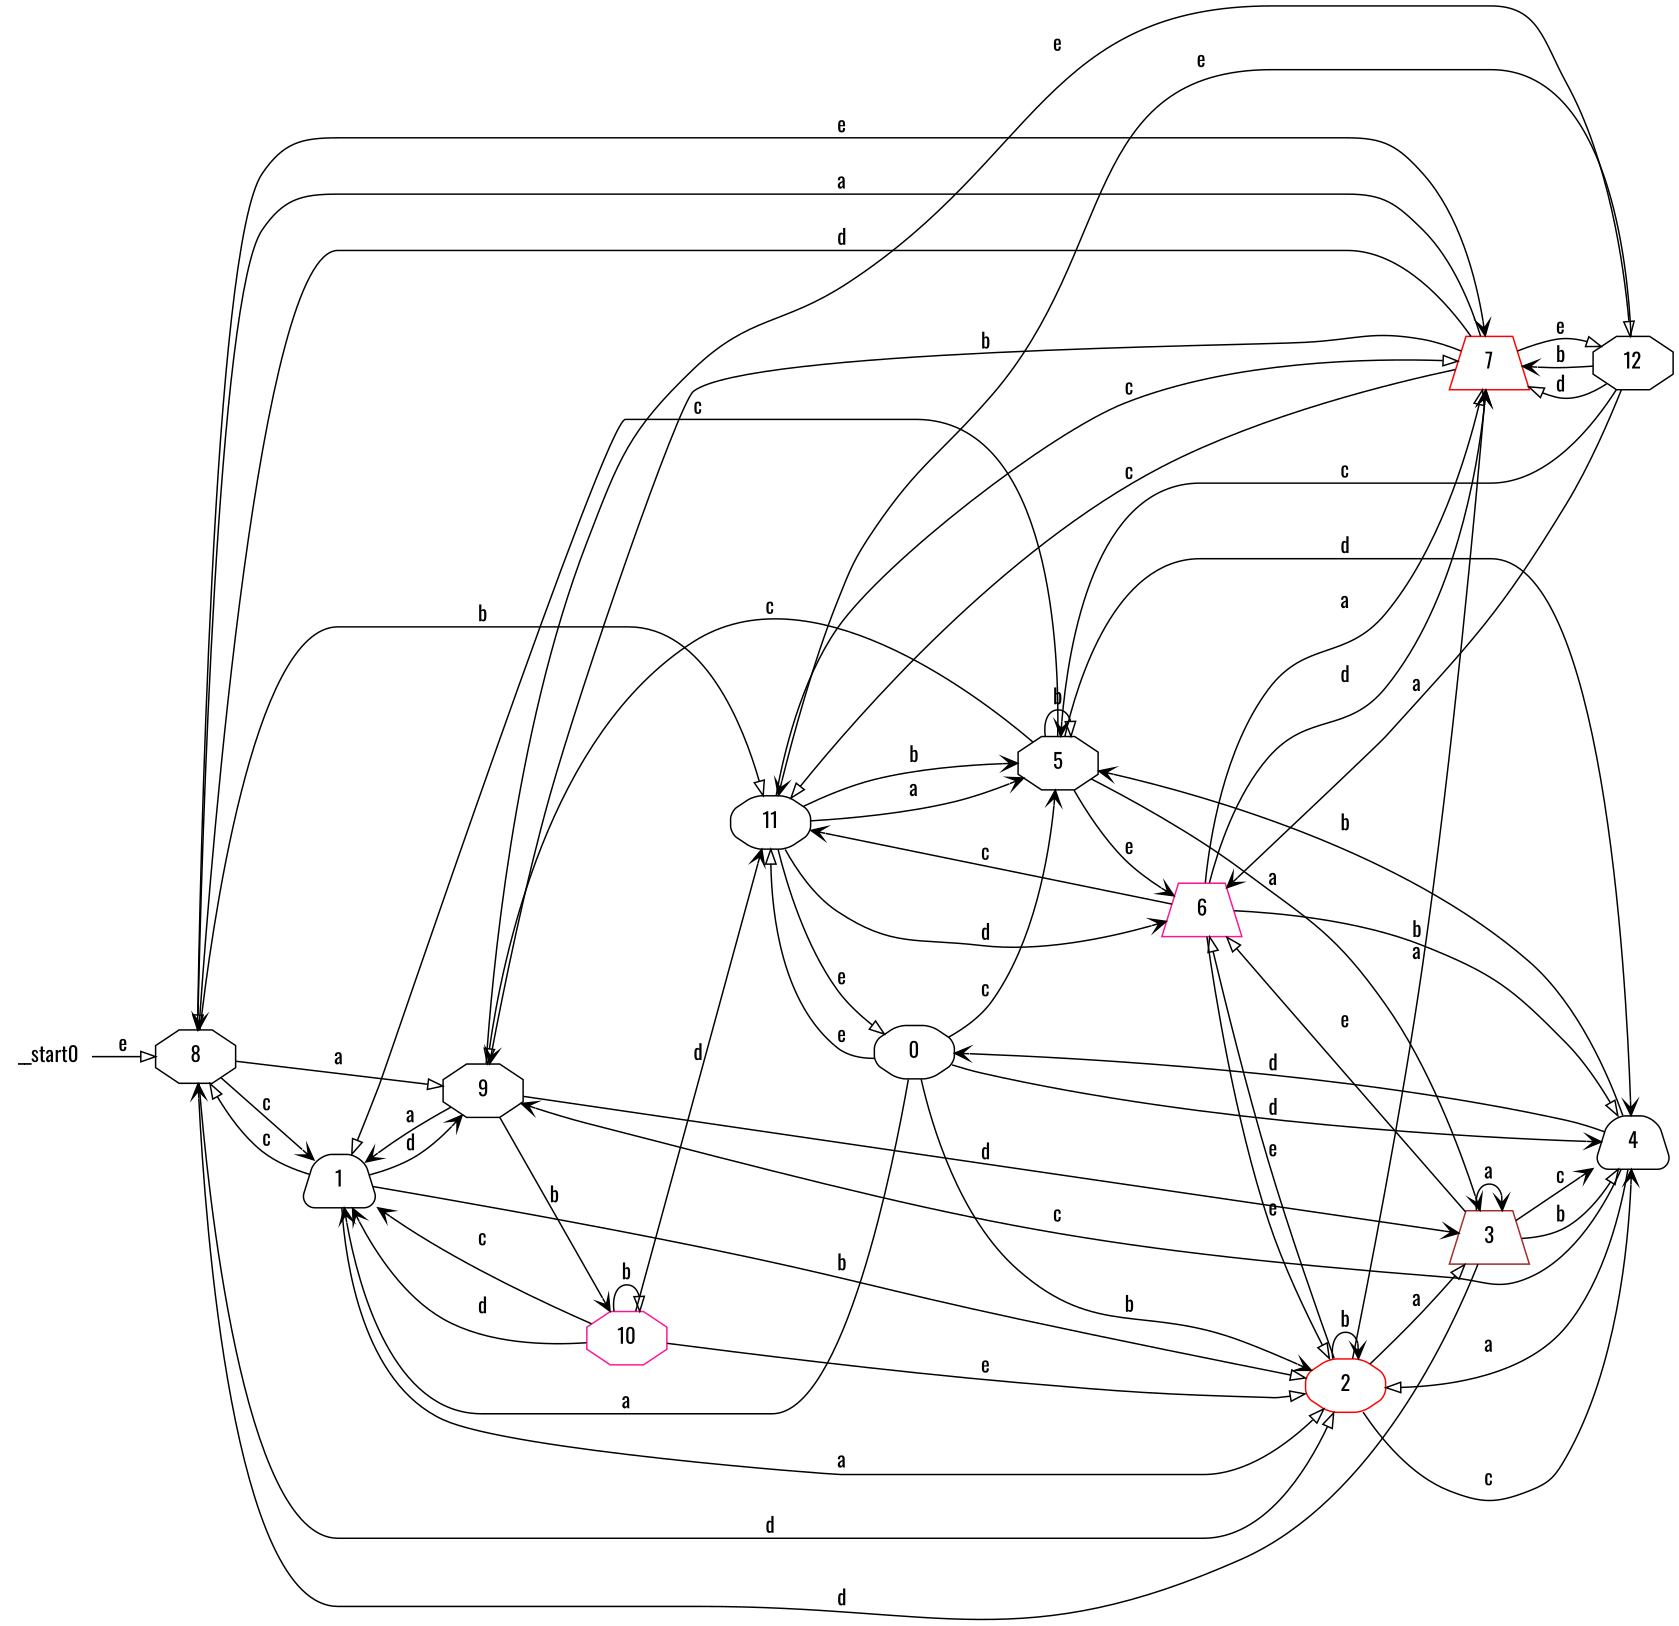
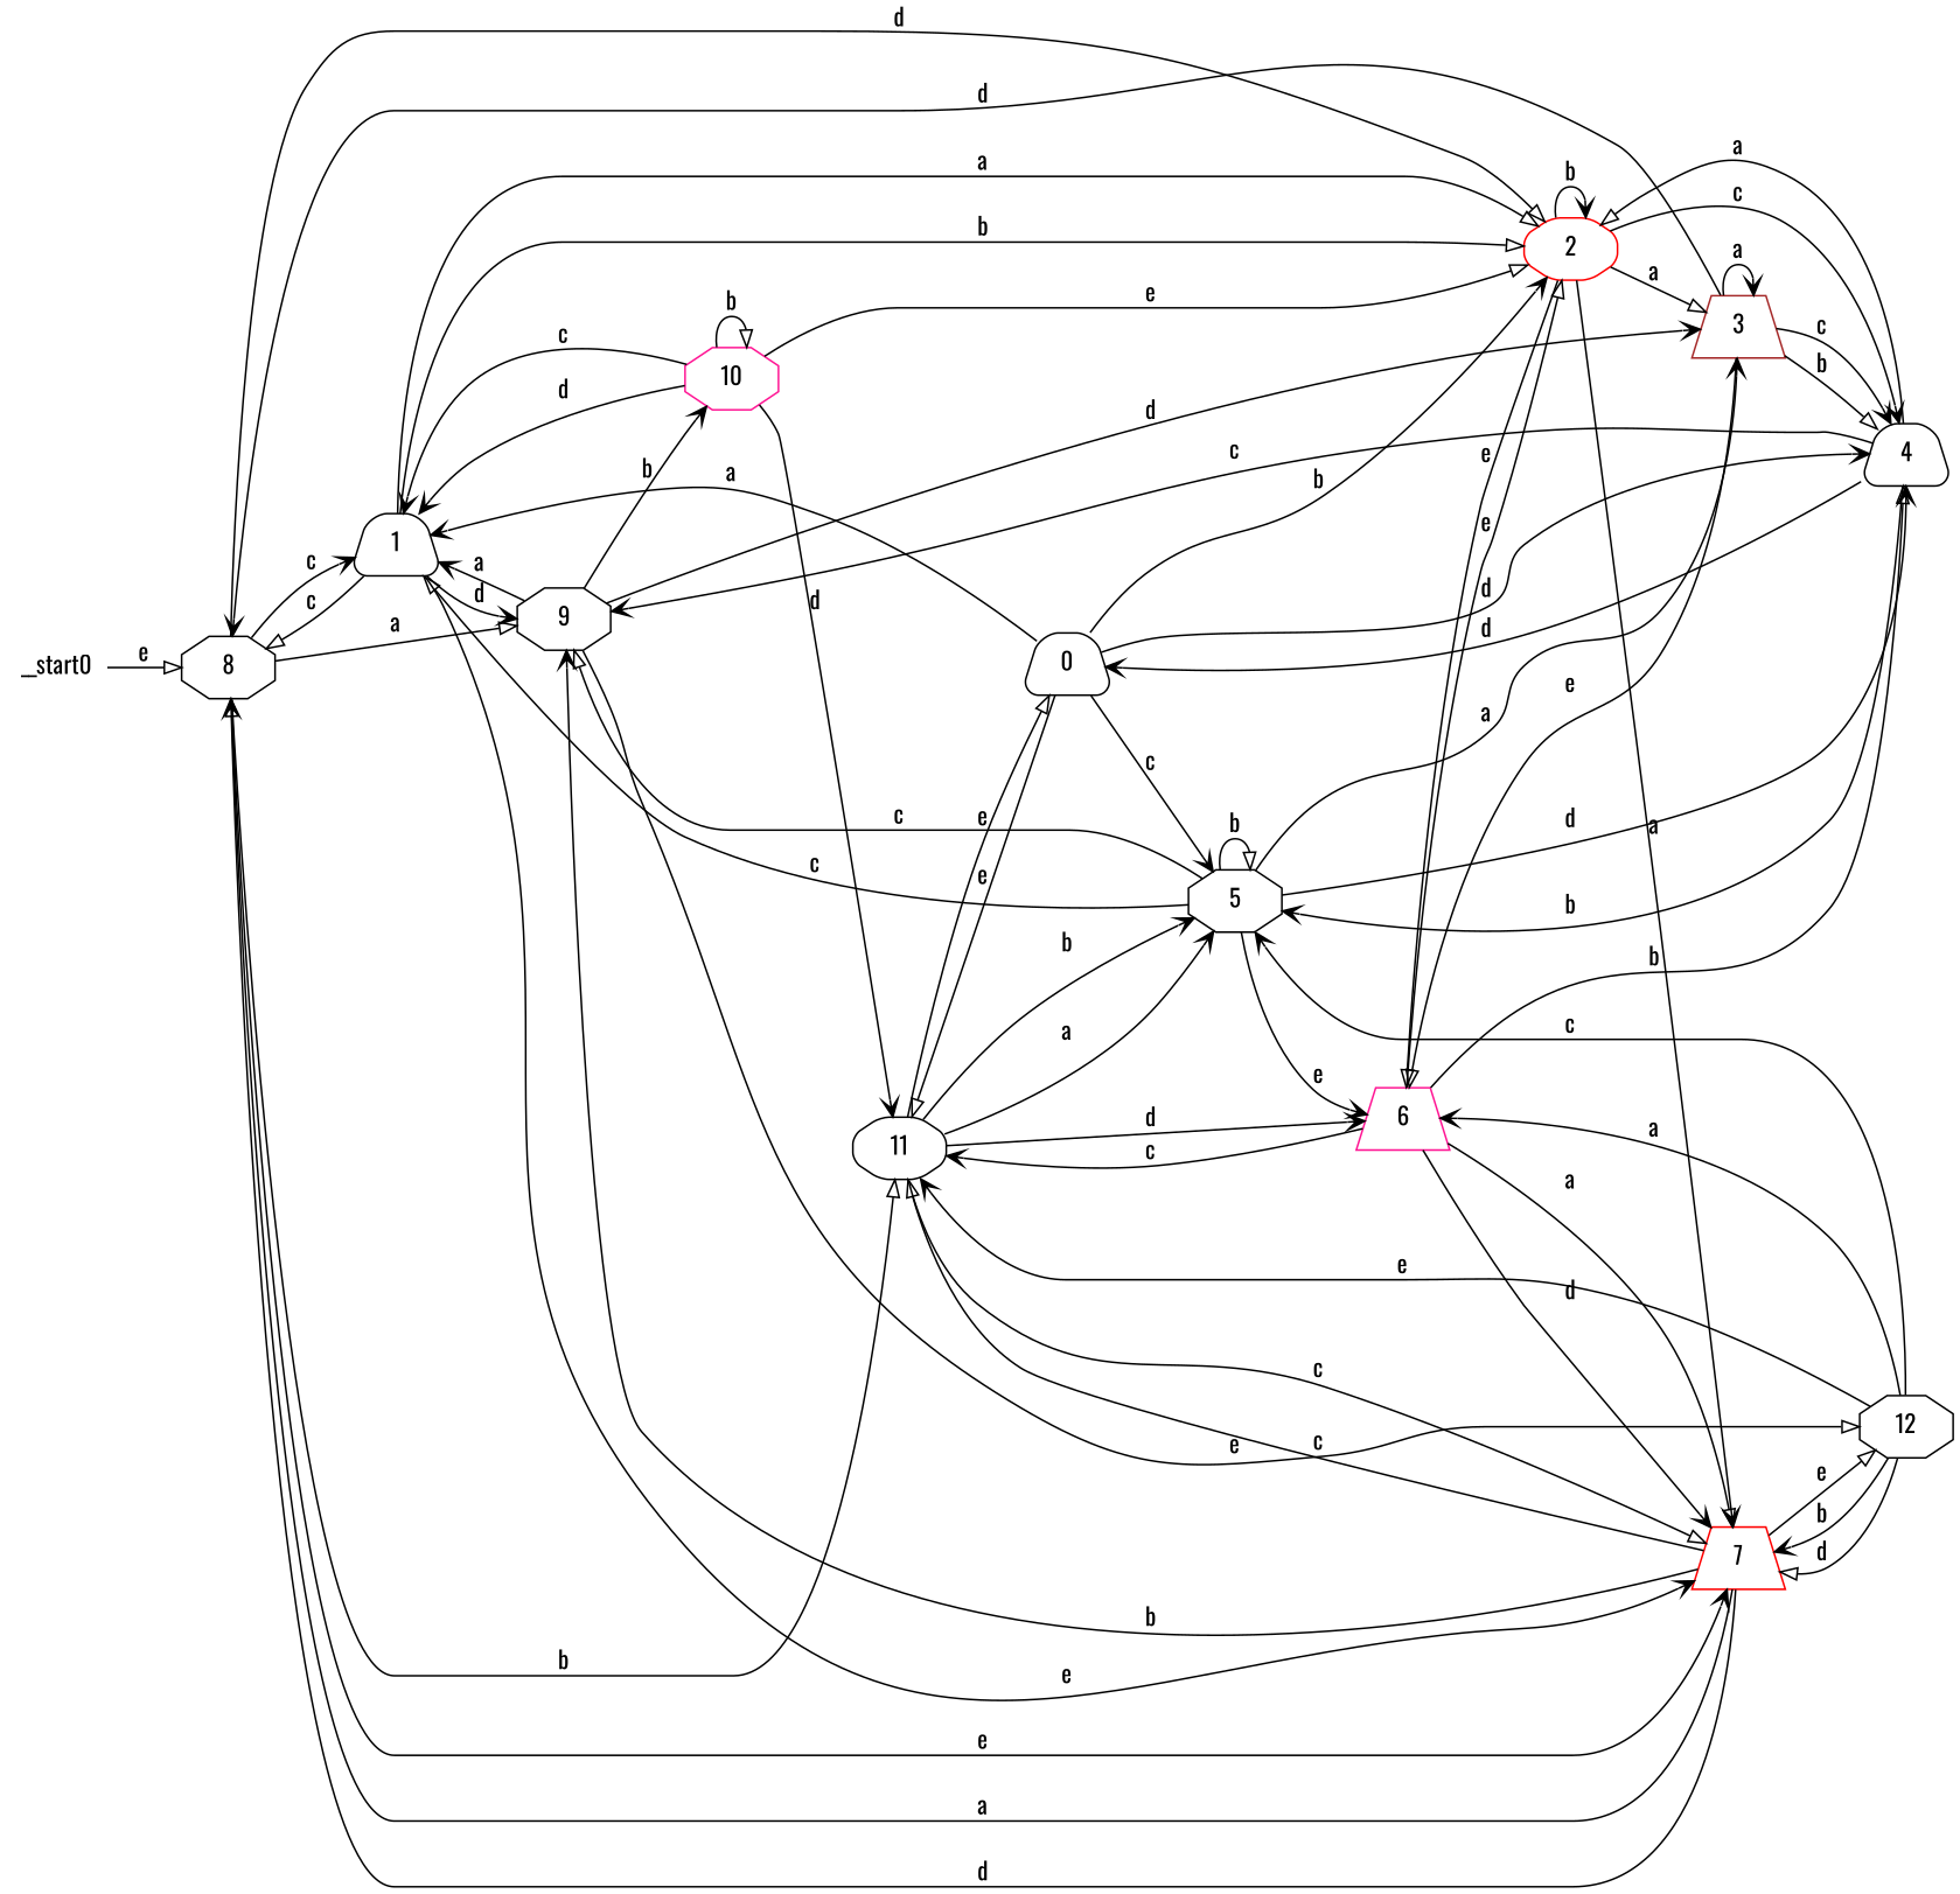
  digraph {
    fontname=Oswald
    rankdir=LR
    node [color=black fontname=Oswald shape=octagon fillcolor=white style=filled]
    edge [arrowhead=vee fontname=Oswald]
    __start0 [shape=none fillcolor="" style=""]
    n2 [label=8]
-   n3 [label=0 style="rounded,filled"]
+   n3 [label=0 shape=trapezium style="rounded,filled"]
    n4 [label=1 shape=trapezium style="rounded,filled"]
    n5 [color=red label=2 style="rounded,filled"]
    n6 [label=4 shape=trapezium style="rounded,filled"]
    n7 [label=5]
    n8 [label=11 style="rounded,filled"]
    n9 [color=red label=7 shape=trapezium]
    n10 [label=9]
    n11 [color=brown label=3 shape=trapezium]
    n12 [color=deeppink label=6 shape=trapezium]
    n13 [label=12]
    n14 [color=deeppink label=10]
    __start0 -> n2 [arrowhead=onormal label=e]
    n2 -> n4 [label=c]
    n2 -> n5 [arrowhead=onormal label=d]
    n2 -> n8 [arrowhead=onormal label=b]
    n2 -> n9 [label=e]
    n2 -> n10 [arrowhead=onormal label=a]
    n3 -> n4 [label=a]
    n3 -> n5 [label=b]
    n3 -> n6 [label=d]
    n3 -> n7 [label=c]
    n3 -> n8 [arrowhead=onormal label=e]
    n4 -> n2 [arrowhead=onormal label=c]
    n4 -> n5 [arrowhead=onormal label=a]
    n4 -> n5 [arrowhead=onormal label=b]
+   n4 -> n9 [label=e]
    n4 -> n10 [label=d]
    n5 -> n5 [label=b]
    n5 -> n6 [label=c]
    n5 -> n9 [label=a]
    n5 -> n11 [arrowhead=onormal label=a]
    n5 -> n12 [arrowhead=onormal label=e]
    n6 -> n3 [label=d]
    n6 -> n5 [arrowhead=onormal label=a]
    n6 -> n7 [label=b]
    n6 -> n10 [label=c]
    n7 -> n4 [arrowhead=onormal label=c]
    n7 -> n6 [label=d]
    n7 -> n7 [arrowhead=onormal label=b]
    n7 -> n10 [arrowhead=onormal label=c]
    n7 -> n11 [label=a]
    n7 -> n12 [label=e]
    n8 -> n3 [arrowhead=onormal label=e]
    n8 -> n7 [label=a]
    n8 -> n7 [label=b]
    n8 -> n9 [arrowhead=onormal label=c]
    n8 -> n12 [label=d]
    n9 -> n2 [arrowhead=onormal label=a]
    n9 -> n2 [label=d]
    n9 -> n8 [arrowhead=onormal label=c]
    n9 -> n10 [label=b]
    n9 -> n13 [arrowhead=onormal label=e]
    n10 -> n4 [label=a]
    n10 -> n11 [label=d]
    n10 -> n13 [arrowhead=onormal label=e]
    n10 -> n14 [label=b]
    n11 -> n2 [label=d]
    n11 -> n6 [arrowhead=onormal label=b]
    n11 -> n6 [label=c]
    n11 -> n11 [label=a]
    n11 -> n12 [arrowhead=onormal label=e]
    n12 -> n5 [arrowhead=onormal label=e]
    n12 -> n6 [arrowhead=onormal label=b]
    n12 -> n8 [label=c]
    n12 -> n9 [arrowhead=onormal label=a]
    n12 -> n9 [label=d]
    n13 -> n7 [label=c]
    n13 -> n8 [label=e]
    n13 -> n9 [label=b]
    n13 -> n9 [arrowhead=onormal label=d]
    n13 -> n12 [label=a]
    n14 -> n4 [label=c]
    n14 -> n4 [label=d]
    n14 -> n5 [arrowhead=onormal label=e]
    n14 -> n8 [label=d]
    n14 -> n14 [arrowhead=onormal label=b]
  }
